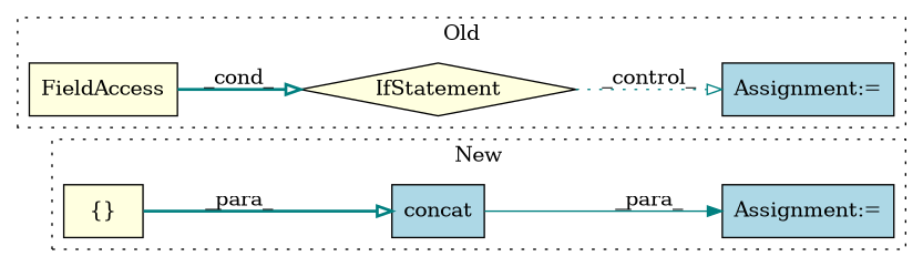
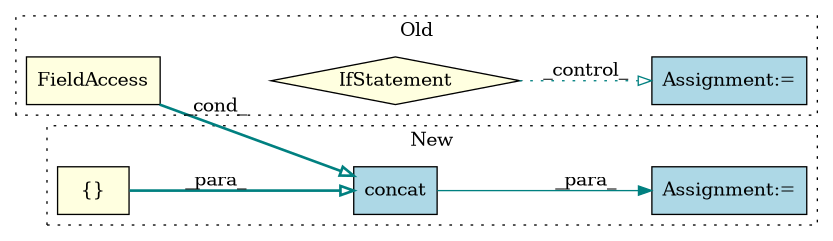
  digraph {
    rankdir=LR
    node [a=7 fillcolor=lightyellow l=1 shape=box style=filled]
    edge [arrowhead=onormal color=teal style=bold]
    n1 [a=25 l="4,2" label=IfStatement s="5097,5116" shape=diamond]
    n2 [fillcolor=lightblue label="Assignment:=" s=5195]
    n3 [a=22 l=15 label=FieldAccess s=5101]
    n4 [a=32 fillcolor=lightblue l="7,1" label=concat s="5138,5167"]
    n5 [fillcolor=lightblue label="Assignment:=" s=5126]
    n6 [a=4 l="1,1" label="{}" s="5156,5166"]
    subgraph cluster_1 {
      label=Old
      style=dotted
      n1
      n2
      n3
    }
    subgraph cluster_2 {
      label=New
      style=dotted
      n4
      n5
      n6
    }
    n1 -> n2 [label=_control_ style=dotted]
-   n3 -> n1 [label=_cond_]
+   n3 -> n4 [label=_cond_]
    n4 -> n5 [arrowhead=normal label=_para_ style=solid]
    n6 -> n4 [label=_para_]
  }
